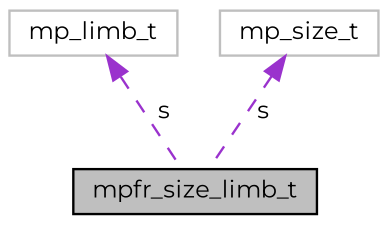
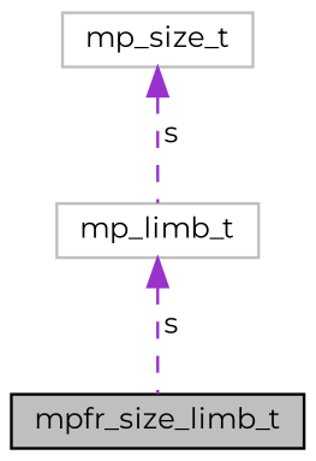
  digraph {
    fontname=Montserrat
    node [color=grey75 fillcolor=white fontname=Montserrat fontsize=10 shape=record style=filled]
    edge [color=darkorchid3 dir=back fontname=Montserrat fontsize=10 labelfontname=Helvetica labelfontsize=10 style=dashed]
    n1 [color=black fillcolor=grey75 fontcolor=black height=0.2 label=mpfr_size_limb_t width=0.4]
    n2 [height=0.2 label=mp_limb_t width=0.4]
    n3 [height=0.2 label=mp_size_t width=0.4]
    n2 -> n1 [label=" s"]
-   n3 -> n1 [label=" s"]
+   n3 -> n2 [label=" s"]
  }
